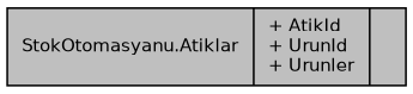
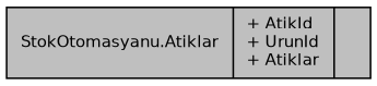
  digraph {
    rankdir=LR
-   n1 [color=black fillcolor=grey75 fontcolor=black fontname=Helvetica fontsize=10 height=0.2 label="{StokOtomasyanu.Atiklar\n|+ AtikId\l+ UrunId\l+ Urunler\l|}" shape=record style=filled width=0.4]
+   n1 [color=black fillcolor=grey75 fontcolor=black fontname=Helvetica fontsize=10 height=0.2 label="{StokOtomasyanu.Atiklar\n|+ AtikId\l+ UrunId\l+ Atiklar\l|}" shape=record style=filled width=0.4]
  }
